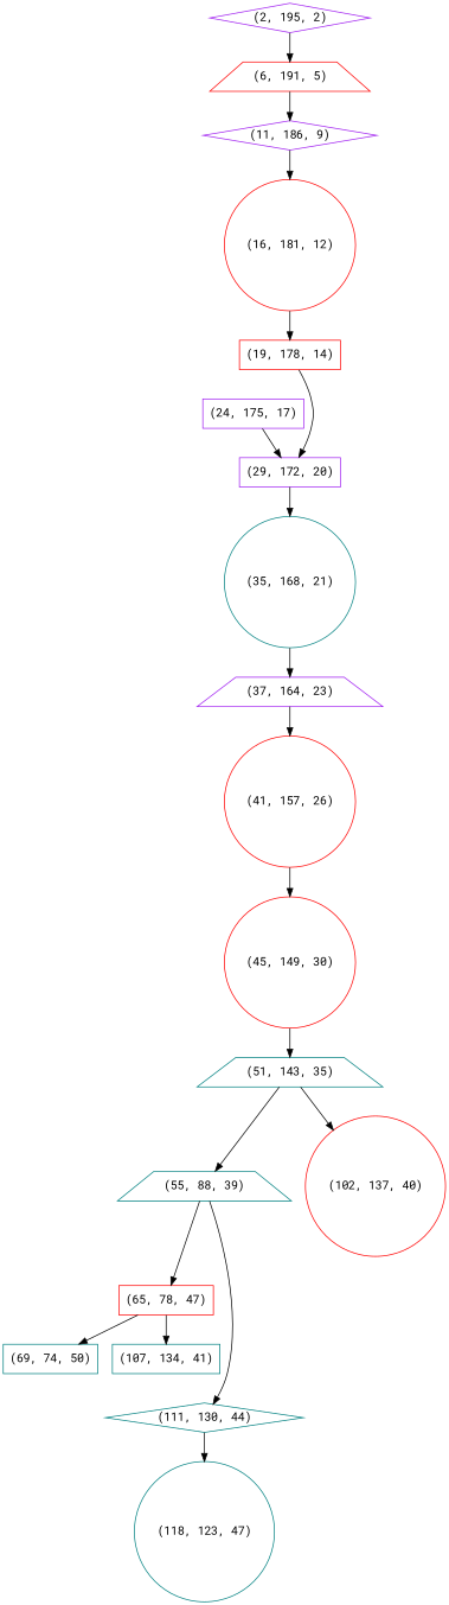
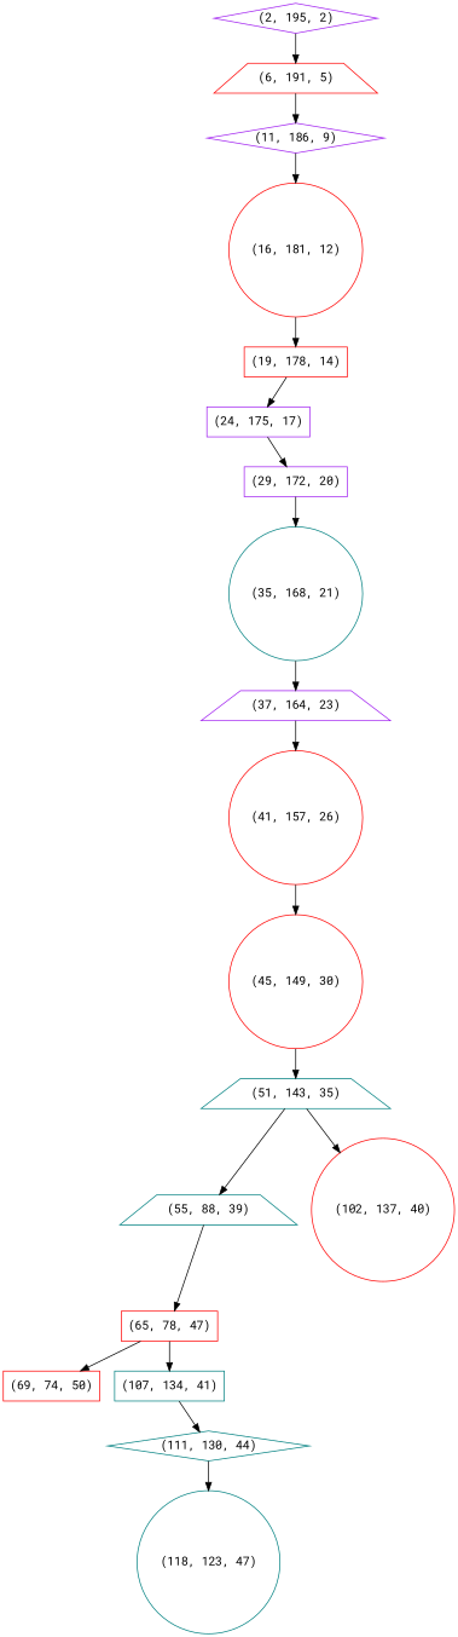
  digraph {
    fontname="Roboto Mono"
    node [color=red fontname="Roboto Mono" shape=circle]
    edge [fontname="Roboto Mono"]
    "(2, 195, 2)" [color=purple shape=diamond]
    "(6, 191, 5)" [shape=trapezium]
    "(11, 186, 9)" [color=purple shape=diamond]
    "(16, 181, 12)"
    "(19, 178, 14)" [shape=box]
    "(24, 175, 17)" [color=purple shape=box]
    "(29, 172, 20)" [color=purple shape=box]
    "(35, 168, 21)" [color=teal]
    "(37, 164, 23)" [color=purple shape=trapezium]
    "(41, 157, 26)"
    "(45, 149, 30)"
    "(51, 143, 35)" [color=teal shape=trapezium]
    "(55, 88, 39)" [color=teal shape=trapezium]
    "(102, 137, 40)"
    "(65, 78, 47)" [shape=box]
-   "(69, 74, 50)" [color=teal shape=box]
+   "(69, 74, 50)" [shape=box]
    "(107, 134, 41)" [color=teal shape=box]
    "(111, 130, 44)" [color=teal shape=diamond]
    "(118, 123, 47)" [color=teal]
    "(2, 195, 2)" -> "(6, 191, 5)"
    "(6, 191, 5)" -> "(11, 186, 9)"
    "(11, 186, 9)" -> "(16, 181, 12)"
    "(16, 181, 12)" -> "(19, 178, 14)"
-   "(19, 178, 14)" -> "(29, 172, 20)"
+   "(19, 178, 14)" -> "(24, 175, 17)"
    "(24, 175, 17)" -> "(29, 172, 20)"
    "(29, 172, 20)" -> "(35, 168, 21)"
    "(35, 168, 21)" -> "(37, 164, 23)"
    "(37, 164, 23)" -> "(41, 157, 26)"
    "(41, 157, 26)" -> "(45, 149, 30)"
    "(45, 149, 30)" -> "(51, 143, 35)"
    "(51, 143, 35)" -> "(55, 88, 39)"
    "(51, 143, 35)" -> "(102, 137, 40)"
    "(55, 88, 39)" -> "(65, 78, 47)"
    "(65, 78, 47)" -> "(69, 74, 50)"
    "(65, 78, 47)" -> "(107, 134, 41)"
-   "(55, 88, 39)" -> "(111, 130, 44)"
+   "(107, 134, 41)" -> "(111, 130, 44)"
    "(111, 130, 44)" -> "(118, 123, 47)"
  }
